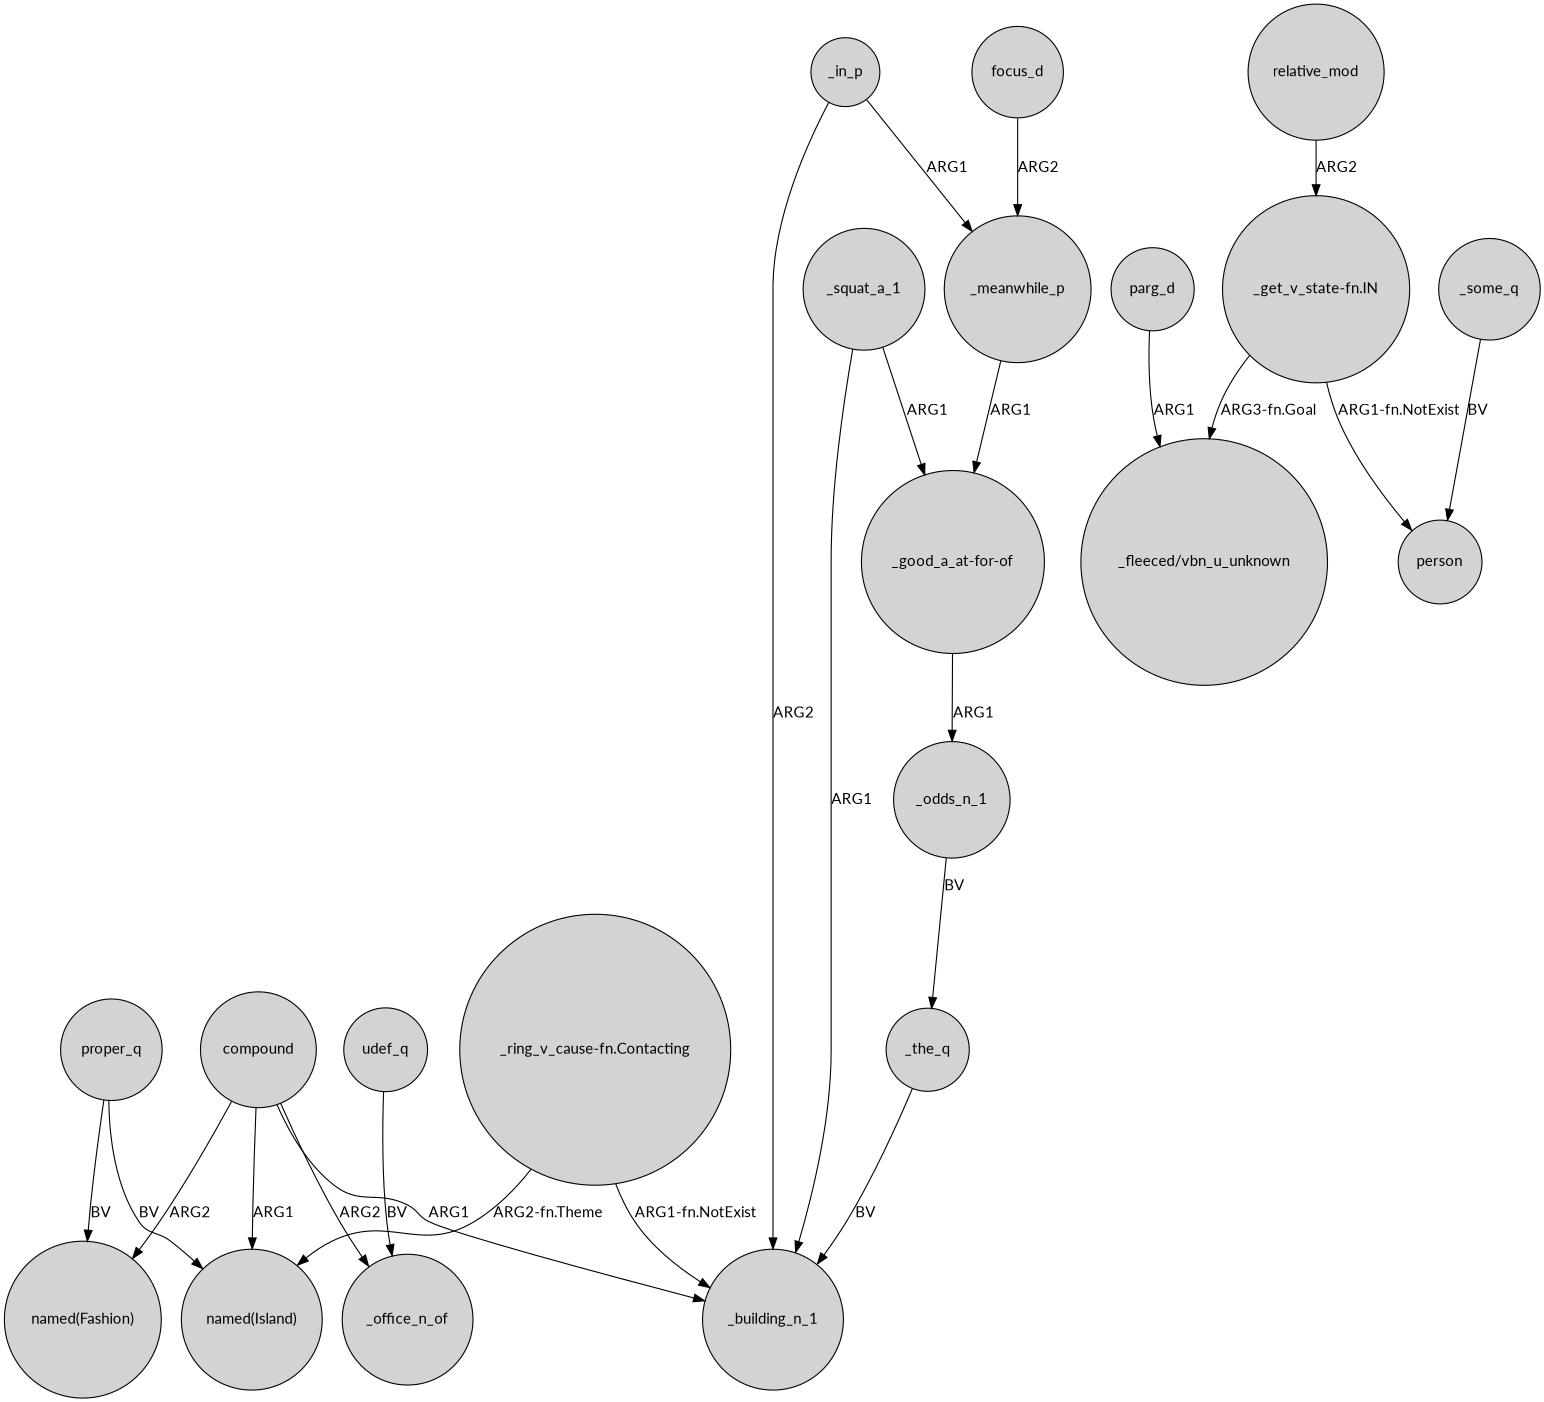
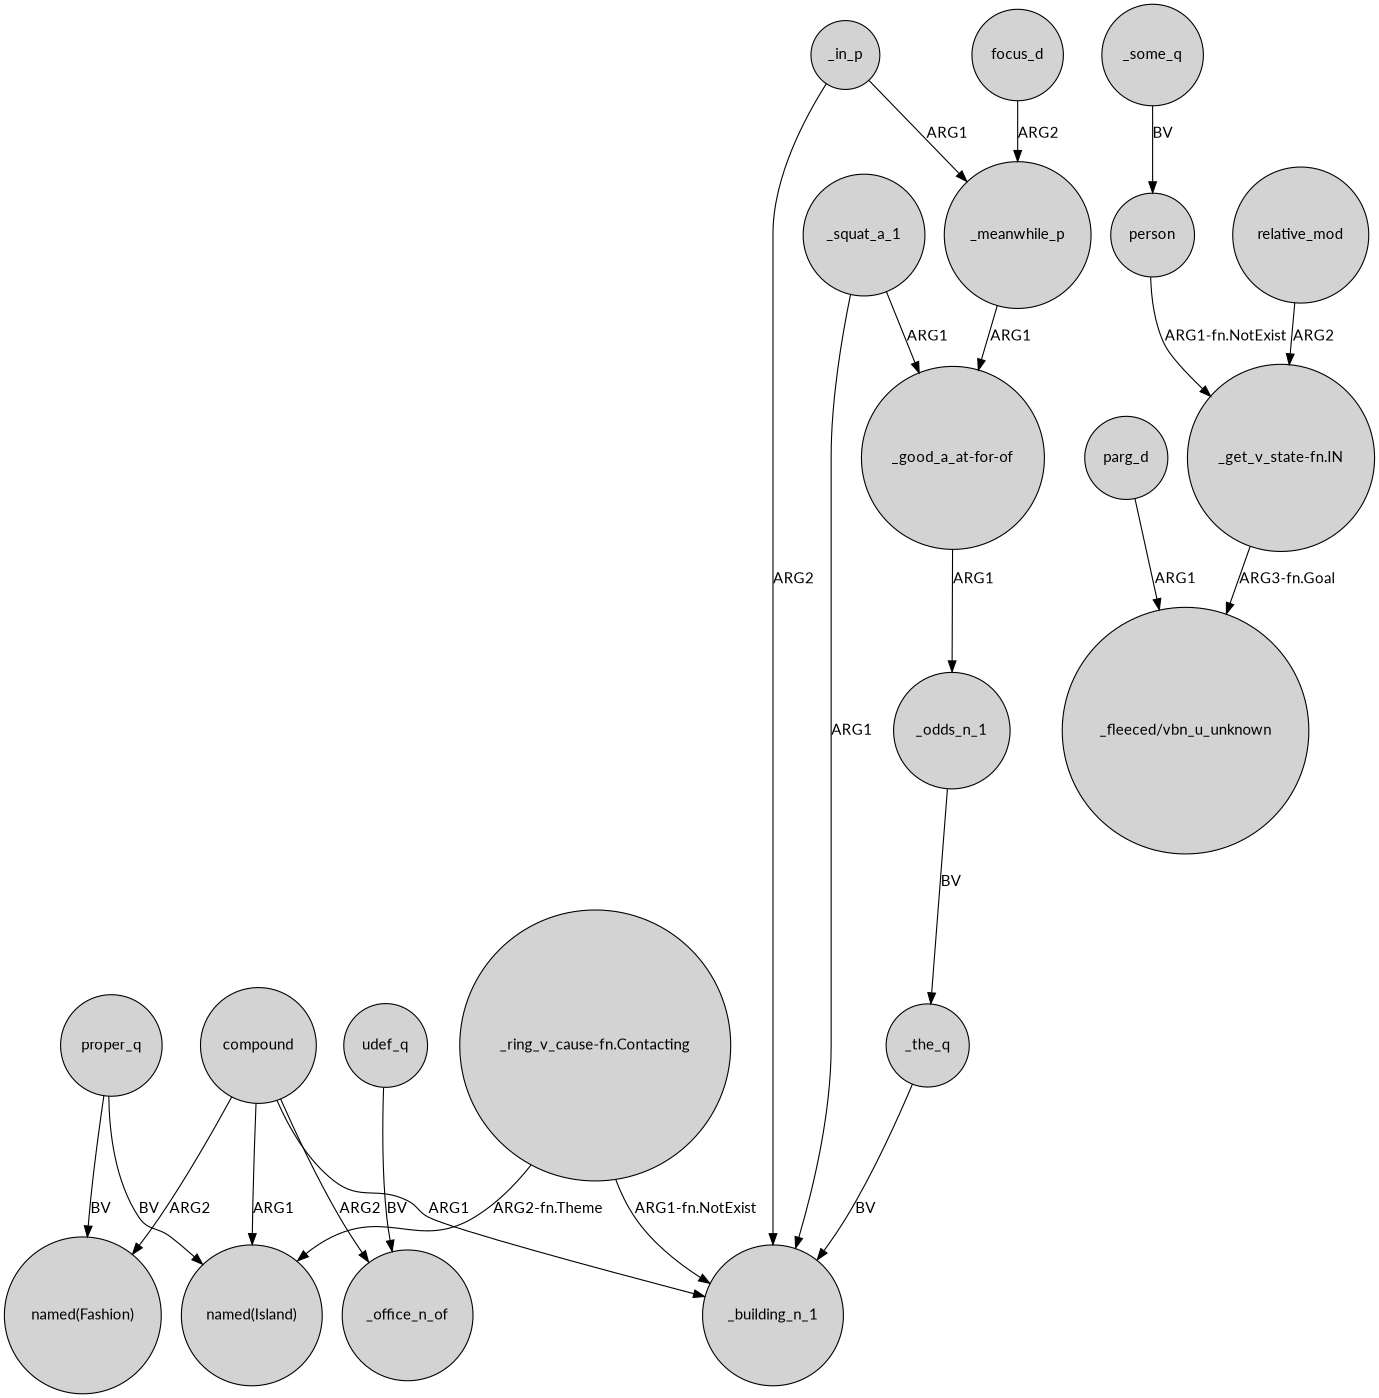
  digraph {
    fontname=Lato
    node [fontname=Lato shape=circle style=filled]
    edge [fontname=Lato]
    udef_q
    _office_n_of
    proper_q
    "named(Fashion)"
    "named(Island)"
    "_ring_v_cause-fn.Contacting"
    _building_n_1
    _squat_a_1
    "_good_a_at-for-of"
    parg_d
    "_fleeced/vbn_u_unknown"
    _odds_n_1
    _the_q
    "_get_v_state-fn.IN"
    person
    _in_p
    _meanwhile_p
    compound
    focus_d
    _some_q
    relative_mod
    udef_q -> _office_n_of [label=BV]
    proper_q -> "named(Fashion)" [label=BV]
    proper_q -> "named(Island)" [label=BV]
    "_ring_v_cause-fn.Contacting" -> "named(Island)" [label="ARG2-fn.Theme"]
    "_ring_v_cause-fn.Contacting" -> _building_n_1 [label="ARG1-fn.NotExist"]
    _squat_a_1 -> _building_n_1 [label=ARG1]
    _squat_a_1 -> "_good_a_at-for-of" [label=ARG1]
    "_good_a_at-for-of" -> _odds_n_1 [label=ARG1]
    parg_d -> "_fleeced/vbn_u_unknown" [label=ARG1]
    _odds_n_1 -> _the_q [label=BV]
    _the_q -> _building_n_1 [label=BV]
    "_get_v_state-fn.IN" -> "_fleeced/vbn_u_unknown" [label="ARG3-fn.Goal"]
-   "_get_v_state-fn.IN" -> person [label="ARG1-fn.NotExist"]
+   person -> "_get_v_state-fn.IN" [label="ARG1-fn.NotExist"]
    _in_p -> _building_n_1 [label=ARG2]
    _in_p -> _meanwhile_p [label=ARG1]
    _meanwhile_p -> "_good_a_at-for-of" [label=ARG1]
    compound -> _office_n_of [label=ARG2]
    compound -> "named(Fashion)" [label=ARG2]
    compound -> "named(Island)" [label=ARG1]
    compound -> _building_n_1 [label=ARG1]
    focus_d -> _meanwhile_p [label=ARG2]
    _some_q -> person [label=BV]
    relative_mod -> "_get_v_state-fn.IN" [label=ARG2]
  }
